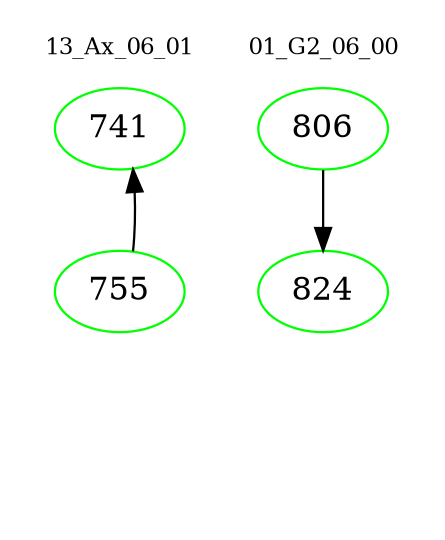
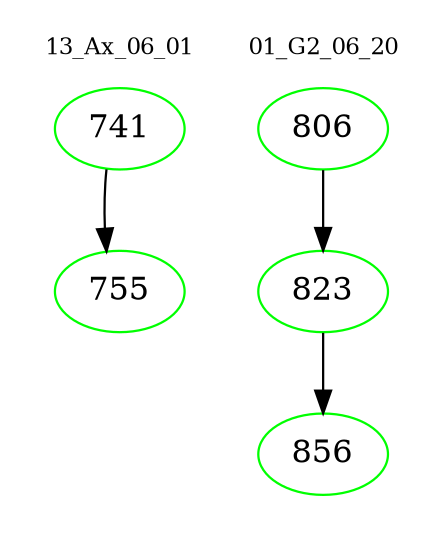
  digraph {
    node [color=green]
    edge [color=black]
    n1 [label=741]
    n2 [label=755]
    n3 [label=806]
-   n4 [label=824]
+   n4 [label=823]
+   n5 [label=856]
    subgraph cluster_1 {
      color=white
      fontsize=10
      label="13_Ax_06_01"
      n1
      n2
    }
    subgraph cluster_2 {
      color=white
      fontsize=10
-     label="01_G2_06_00"
+     label="01_G2_06_20"
      n3
      n4
+     n5
    }
-   n2 -> n1
+   n1 -> n2
    n3 -> n4
+   n4 -> n5
  }
